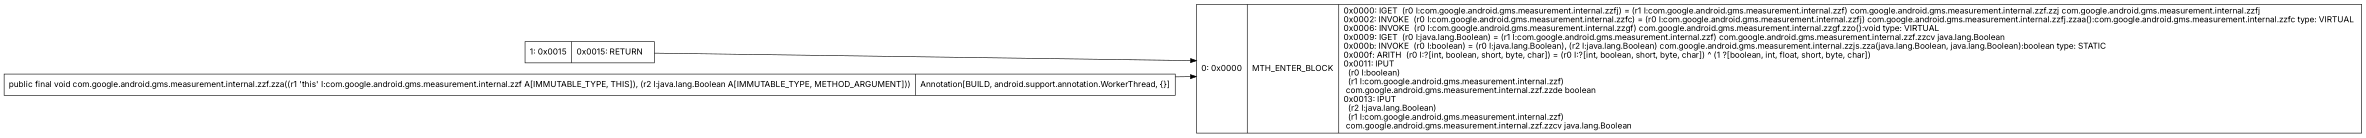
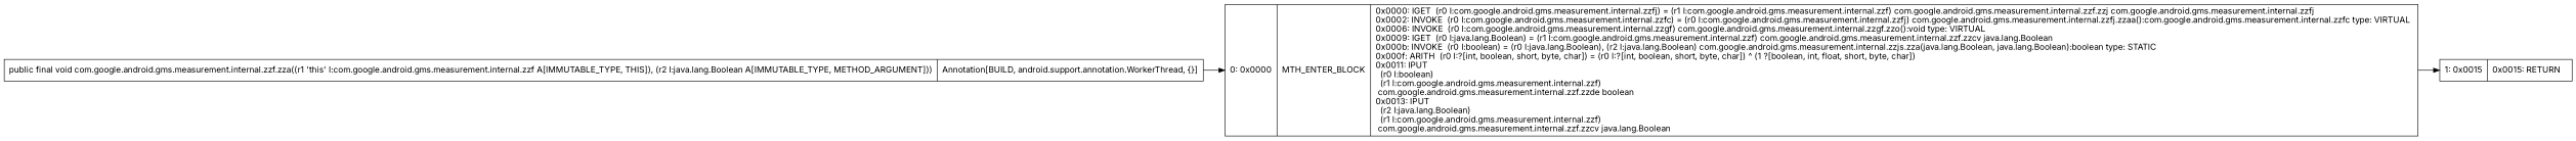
  digraph {
    rankdir=LR
    fontname=Inter
    node [shape=record fontname=Inter]
    edge [fontname=Inter]
    n1 [label="{0\:\ 0x0000|MTH_ENTER_BLOCK\l|0x0000: IGET  (r0 I:com.google.android.gms.measurement.internal.zzfj) = (r1 I:com.google.android.gms.measurement.internal.zzf) com.google.android.gms.measurement.internal.zzf.zzj com.google.android.gms.measurement.internal.zzfj \l0x0002: INVOKE  (r0 I:com.google.android.gms.measurement.internal.zzfc) = (r0 I:com.google.android.gms.measurement.internal.zzfj) com.google.android.gms.measurement.internal.zzfj.zzaa():com.google.android.gms.measurement.internal.zzfc type: VIRTUAL \l0x0006: INVOKE  (r0 I:com.google.android.gms.measurement.internal.zzgf) com.google.android.gms.measurement.internal.zzgf.zzo():void type: VIRTUAL \l0x0009: IGET  (r0 I:java.lang.Boolean) = (r1 I:com.google.android.gms.measurement.internal.zzf) com.google.android.gms.measurement.internal.zzf.zzcv java.lang.Boolean \l0x000b: INVOKE  (r0 I:boolean) = (r0 I:java.lang.Boolean), (r2 I:java.lang.Boolean) com.google.android.gms.measurement.internal.zzjs.zza(java.lang.Boolean, java.lang.Boolean):boolean type: STATIC \l0x000f: ARITH  (r0 I:?[int, boolean, short, byte, char]) = (r0 I:?[int, boolean, short, byte, char]) ^ (1 ?[boolean, int, float, short, byte, char]) \l0x0011: IPUT  \l  (r0 I:boolean)\l  (r1 I:com.google.android.gms.measurement.internal.zzf)\l com.google.android.gms.measurement.internal.zzf.zzde boolean \l0x0013: IPUT  \l  (r2 I:java.lang.Boolean)\l  (r1 I:com.google.android.gms.measurement.internal.zzf)\l com.google.android.gms.measurement.internal.zzf.zzcv java.lang.Boolean \l}"]
    n2 [label="{1\:\ 0x0015|0x0015: RETURN   \l}"]
    n3 [label="{public final void com.google.android.gms.measurement.internal.zzf.zza((r1 'this' I:com.google.android.gms.measurement.internal.zzf A[IMMUTABLE_TYPE, THIS]), (r2 I:java.lang.Boolean A[IMMUTABLE_TYPE, METHOD_ARGUMENT]))  | Annotation[BUILD, android.support.annotation.WorkerThread, \{\}]\l}"]
-   n2 -> n1
+   n1 -> n2
    n3 -> n1
  }
